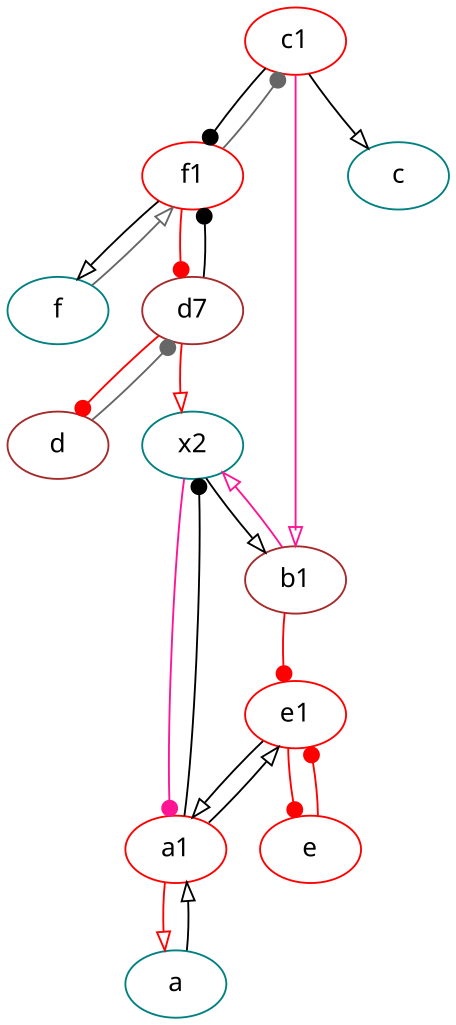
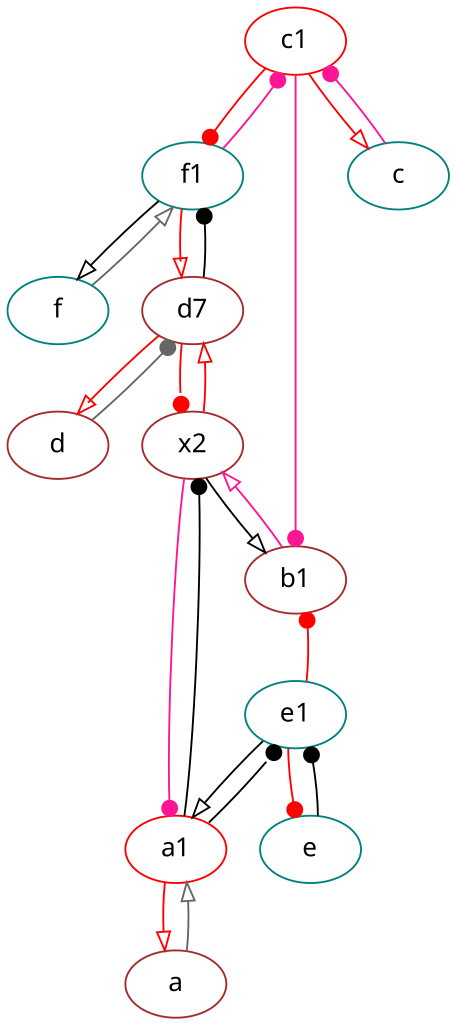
  digraph {
    fontname="Noto Sans"
    node [color=red fontname="Noto Sans"]
    edge [arrowhead=dot color=black fontname="Noto Sans"]
    c1
-   f1
+   f1 [color=teal]
    b1 [color=brown]
    c [color=teal]
    n5 [color=brown label=d7]
    f [color=teal]
-   e1
+   e1 [color=teal]
    a1
-   e
-   x2 [color=teal]
+   e [color=teal]
+   x2 [color=brown]
    d [color=brown]
-   a [color=teal]
-   c1 -> f1
-   c1 -> b1 [arrowhead=onormal color=deeppink]
-   c1 -> c [arrowhead=onormal]
-   f1 -> c1 [color=gray40]
-   f1 -> n5 [color=red]
+   a [color=brown]
+   c1 -> f1 [color=red]
+   c1 -> b1 [color=deeppink]
+   c1 -> c [arrowhead=onormal color=red]
+   f1 -> c1 [color=deeppink]
+   f1 -> n5 [arrowhead=onormal color=red]
    f1 -> f [arrowhead=onormal]
    b1 -> x2 [arrowhead=onormal color=deeppink]
+   c -> c1 [color=deeppink]
    n5 -> f1
-   n5 -> x2 [arrowhead=onormal color=red]
-   n5 -> d [color=red]
+   n5 -> x2 [color=red]
+   n5 -> d [arrowhead=onormal color=red]
    f -> f1 [arrowhead=onormal color=gray40]
-   b1 -> e1 [color=red]
+   e1 -> b1 [color=red]
    e1 -> a1 [arrowhead=onormal]
    e1 -> e [color=red]
-   a1 -> e1 [arrowhead=onormal]
+   a1 -> e1
    a1 -> x2
    a1 -> a [arrowhead=onormal color=red]
-   e -> e1 [color=red]
+   e -> e1
    x2 -> b1 [arrowhead=onormal]
+   x2 -> n5 [arrowhead=onormal color=red]
    x2 -> a1 [color=deeppink]
    d -> n5 [color=gray40]
-   a -> a1 [arrowhead=onormal]
+   a -> a1 [arrowhead=onormal color=gray40]
  }
